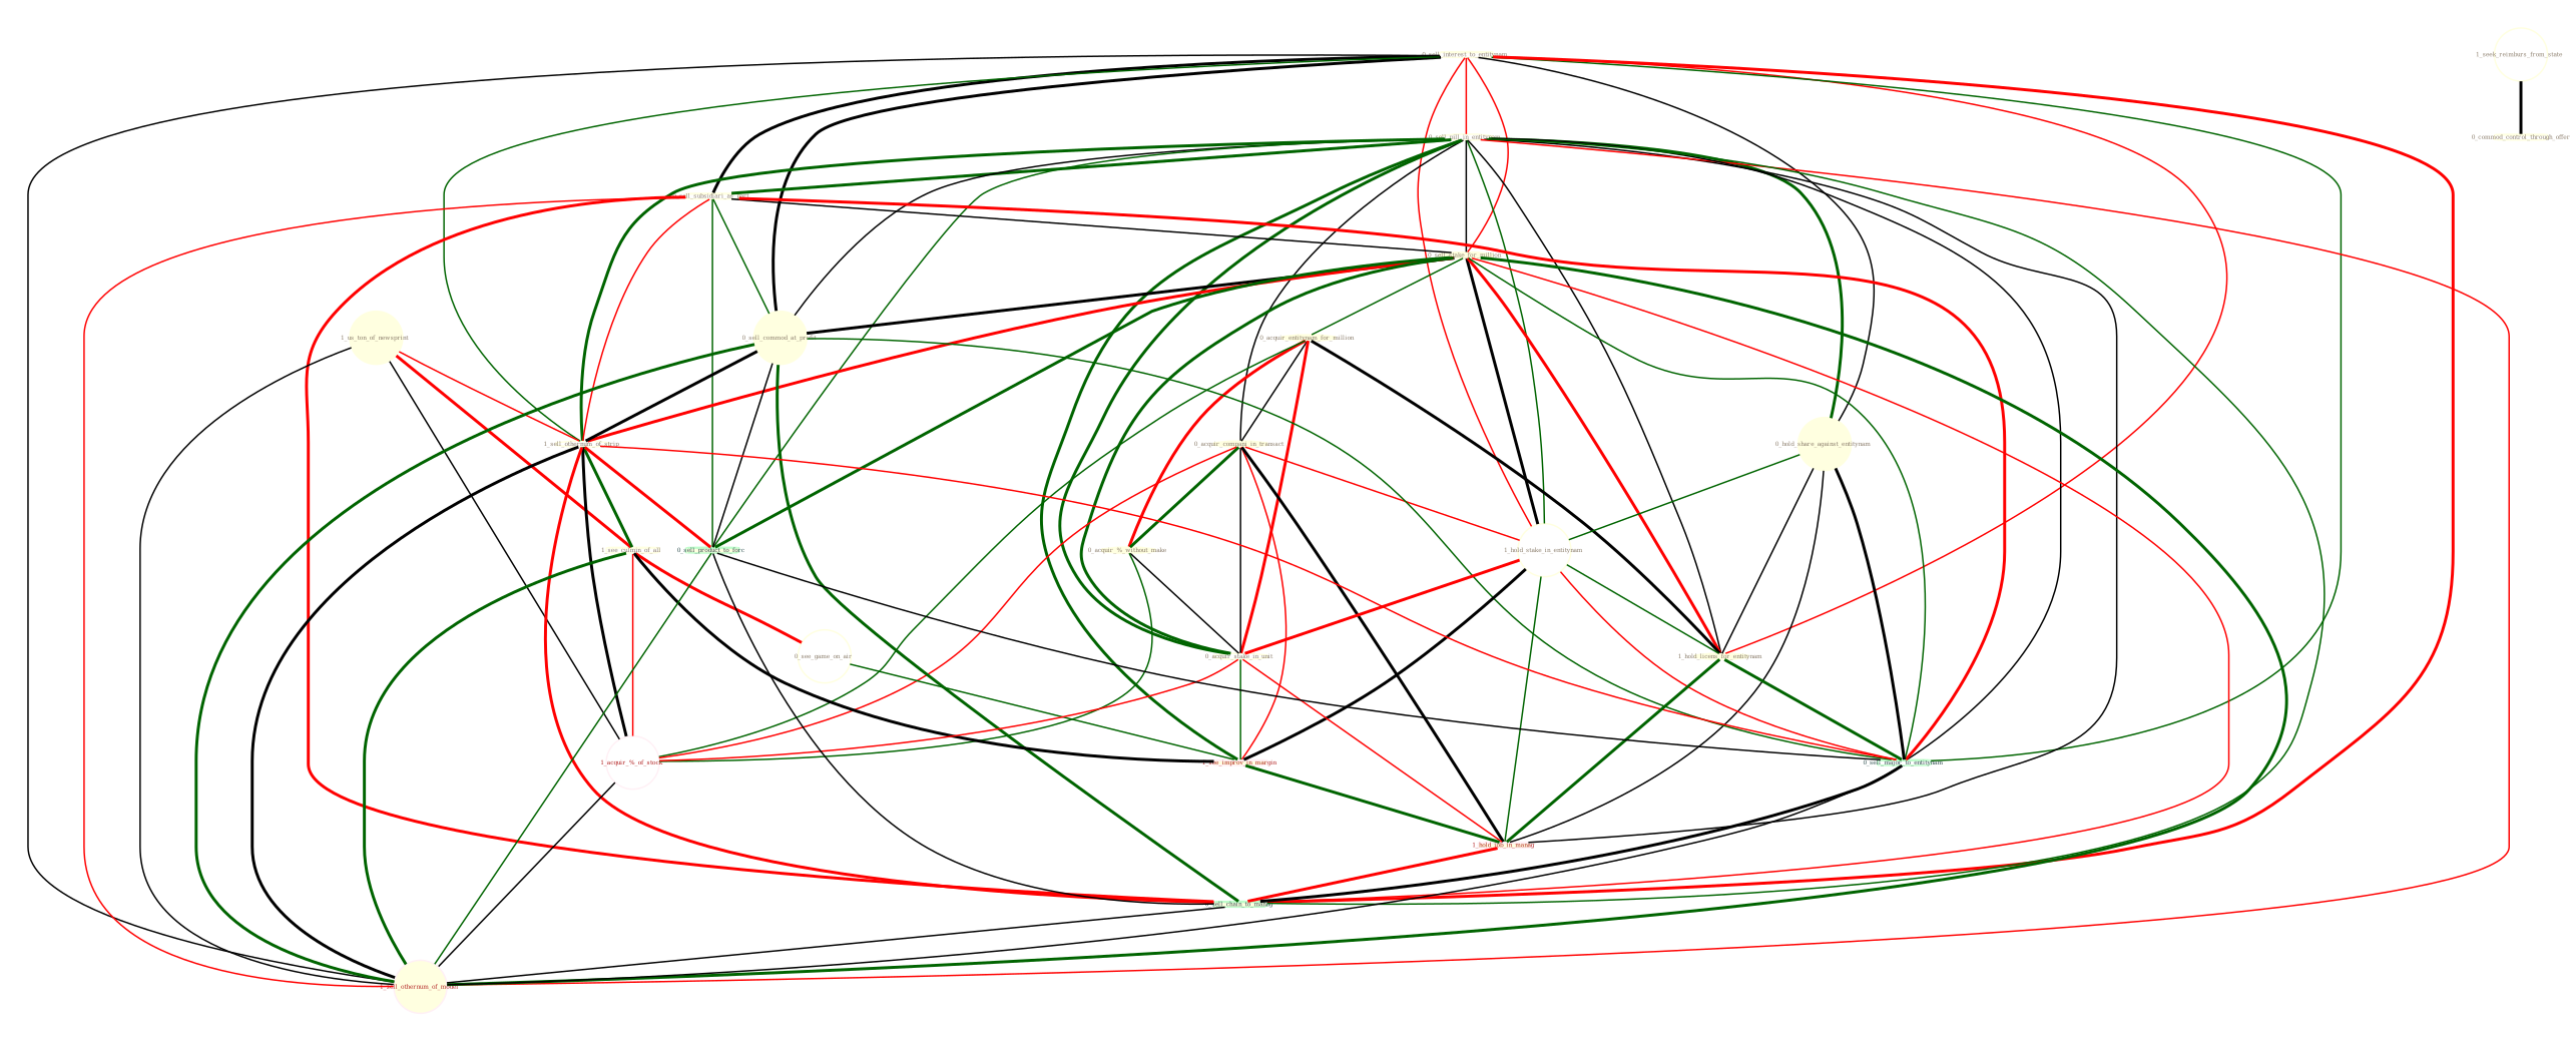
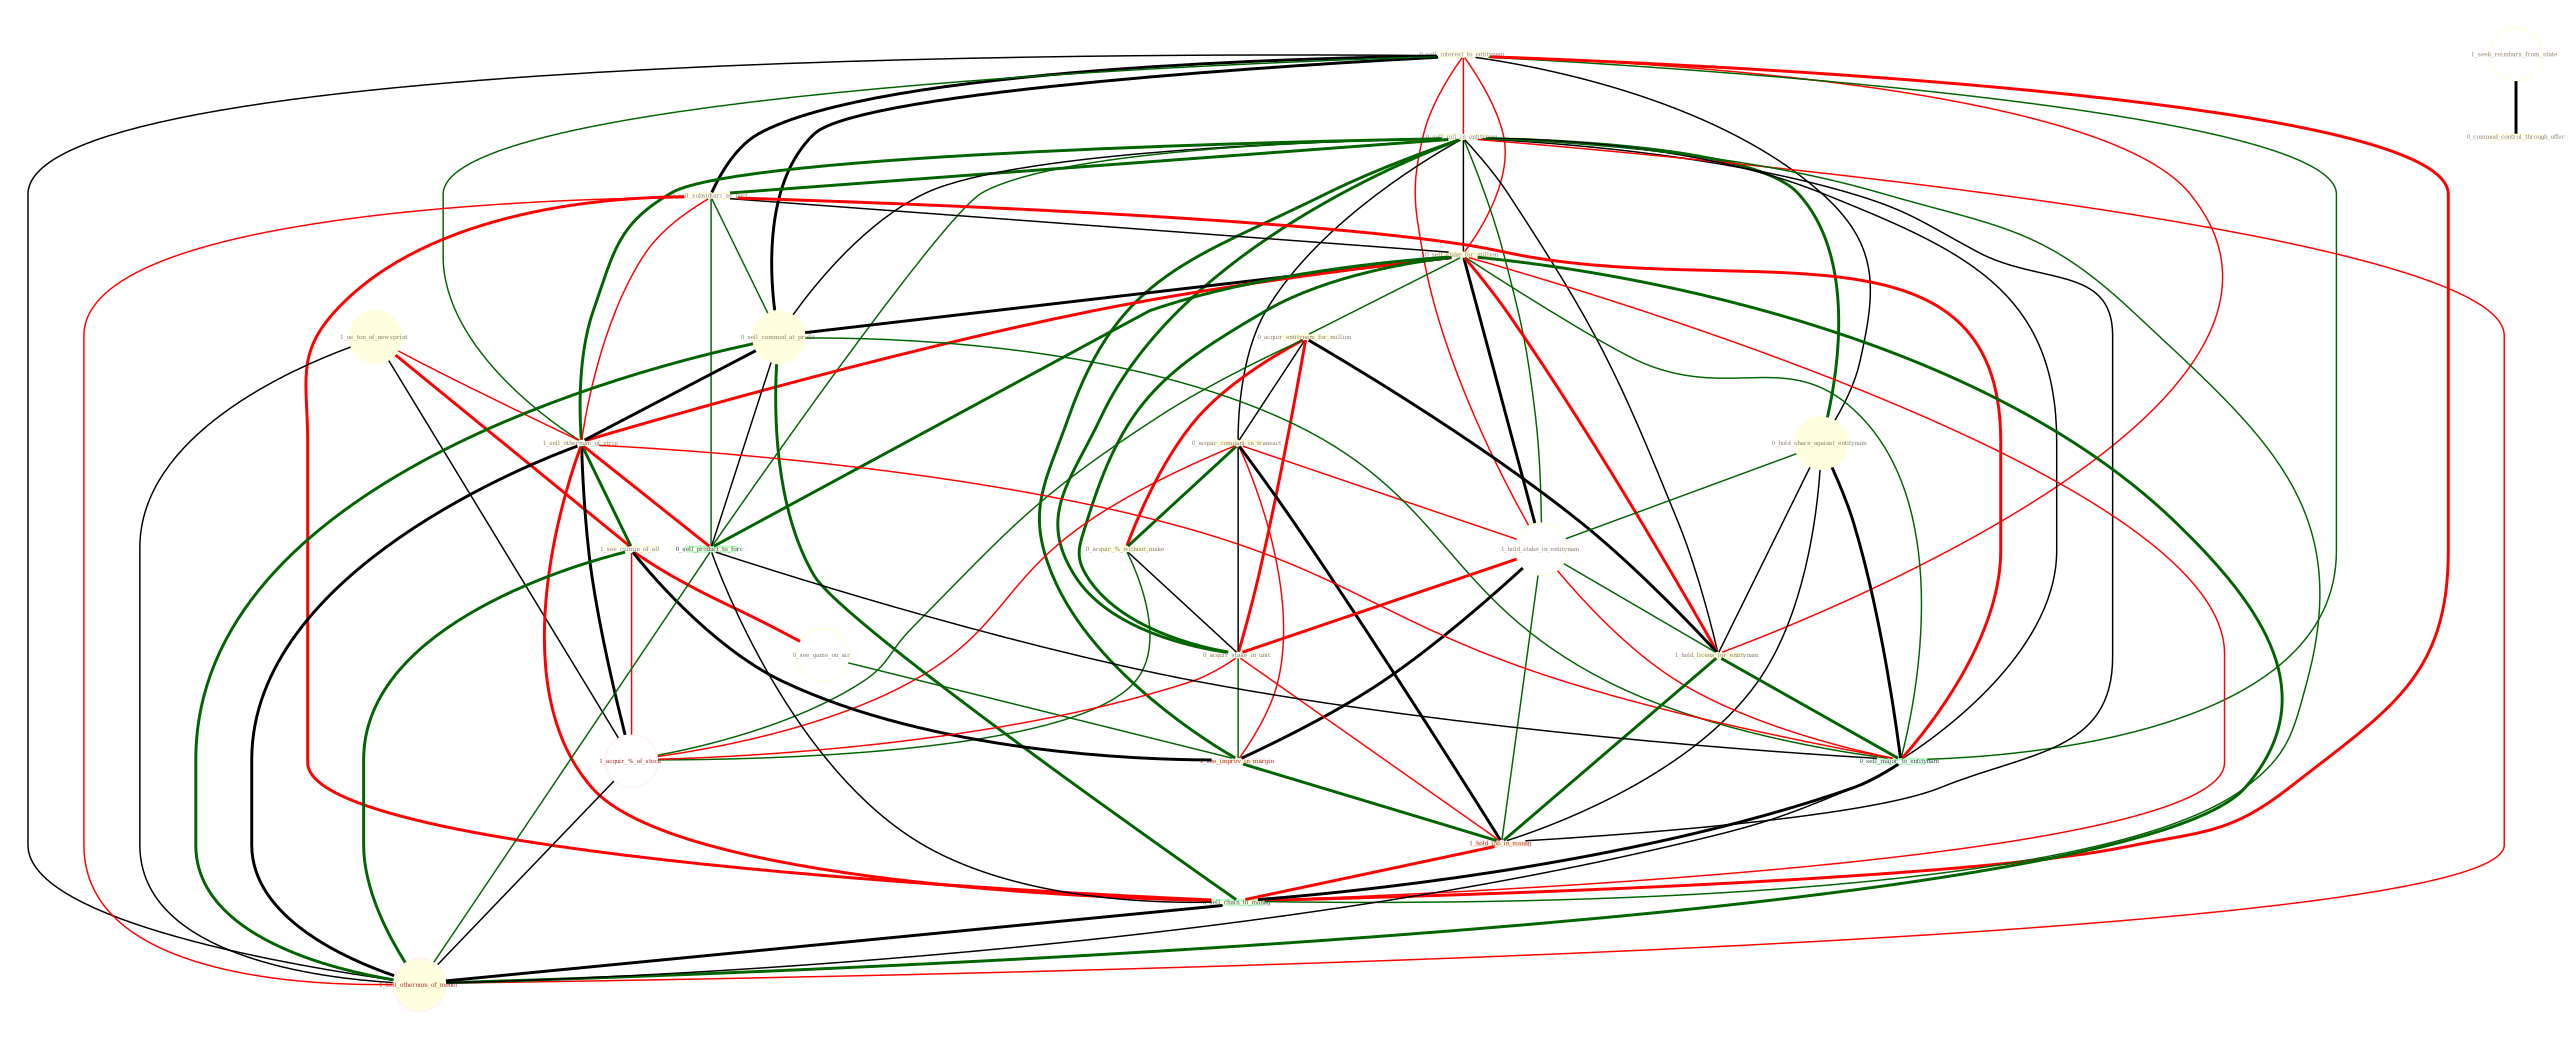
  graph {
    node [color="#ffffe0" fillcolor=lightyellow fixedsize=true fontcolor="#8b7d6b" fontsize=4 shape=cylinder style=filled]
    edge [color=black style=solid w=1]
    "0_sell_interest_to_entitynam " [fillcolor=white height=.06 width=.5]
    "1_seek_reimburs_from_state " [fillcolor=white height=.06 shape=circle width=.5]
    "0_sell_pill_in_entitynam " [fillcolor=white height=.06 shape=octagon width=.5]
    "0_sell_subsidiari_as_part " [fillcolor=white height=.06 width=.5]
    "0_sell_stake_for_million " [height=.06 shape=octagon width=.5]
    n6 [fillcolor=white height=.06 label="0_commod_control_through_offer" width=.5]
    "0_acquir_entitynam_for_million " [height=.06 shape=octagon width=.5]
    "0_hold_share_against_entitynam " [height=.06 shape=circle width=.5]
    "1_us_ton_of_newsprint " [height=.06 shape=circle width=.5]
    "0_acquir_compani_in_transact " [height=.06 shape=octagon width=.5]
    "0_sell_commod_at_profit " [height=.06 shape=circle width=.5]
    "0_acquir_%_without_make " [height=.06 shape=octagon width=.5]
    "1_hold_stake_in_entitynam " [fillcolor=white height=.06 shape=circle width=.5]
    "1_sell_othernum_of_strip " [fillcolor=white height=.06 shape=octagon width=.5]
    "1_see_culmin_of_all " [fillcolor=white height=.06 width=.5]
    "1_hold_licens_for_entitynam " [height=.06 shape=octagon width=.5]
    "0_see_game_on_air " [fillcolor=white height=.06 shape=circle width=.5]
    "0_acquir_stake_in_unit " [fillcolor=white height=.06 shape=octagon width=.5]
    "1_see_improv_in_margin " [color="#fff0f5" fontcolor="#b22222" height=.06 width=.5]
    "1_acquir_%_of_stock " [color="#fff0f5" fillcolor=white fontcolor="#b22222" height=.06 shape=circle width=.5]
    "1_hold_job_in_manag " [color="#fff0f5" fontcolor="#b22222" height=.06 width=.5]
    "1_sell_othernum_of_model " [color="#fff0f5" fontcolor="#b22222" height=.06 shape=circle width=.5]
    "0_sell_major_to_entitynam " [color="#BDFCC9" fillcolor=white fontcolor="#2f4f4f" height=.06 width=.5]
    "0_sell_chain_to_manag " [color="#BDFCC9" fontcolor="#2f4f4f" height=.06 width=.5]
    "0_sell_product_to_forc " [color="#BDFCC9" fontcolor="#2f4f4f" height=.06 width=.5]
    subgraph sub_1 {
      "0_sell_interest_to_entitynam "
      "1_seek_reimburs_from_state "
      "0_sell_pill_in_entitynam "
      "0_sell_subsidiari_as_part "
      "0_sell_stake_for_million "
      n6
      "0_acquir_entitynam_for_million "
      "0_hold_share_against_entitynam "
      "1_us_ton_of_newsprint "
      "0_acquir_compani_in_transact "
      "0_sell_commod_at_profit "
      "0_acquir_%_without_make "
      "1_hold_stake_in_entitynam "
      "1_sell_othernum_of_strip "
      "1_see_culmin_of_all "
      "1_hold_licens_for_entitynam "
      "0_see_game_on_air "
      "0_acquir_stake_in_unit "
    }
    subgraph sub_2 {
      "1_see_improv_in_margin "
      "1_acquir_%_of_stock "
      "1_hold_job_in_manag "
      "1_sell_othernum_of_model "
    }
    "0_sell_interest_to_entitynam " -- "0_sell_pill_in_entitynam " [color=red w=2]
    "0_sell_interest_to_entitynam " -- "0_sell_subsidiari_as_part " [style=bold]
    "0_sell_interest_to_entitynam " -- "0_sell_stake_for_million " [color=red]
    "0_sell_interest_to_entitynam " -- "0_hold_share_against_entitynam "
    "0_sell_interest_to_entitynam " -- "0_sell_commod_at_profit " [style=bold]
    "0_sell_interest_to_entitynam " -- "1_hold_stake_in_entitynam " [color=red]
    "0_sell_interest_to_entitynam " -- "1_sell_othernum_of_strip " [color=darkgreen]
    "0_sell_interest_to_entitynam " -- "1_hold_licens_for_entitynam " [color=red]
    "0_sell_interest_to_entitynam " -- "1_sell_othernum_of_model "
    "0_sell_interest_to_entitynam " -- "0_sell_major_to_entitynam " [color=darkgreen w=3]
    "0_sell_interest_to_entitynam " -- "0_sell_chain_to_manag " [color=red style=bold w=2]
    "1_seek_reimburs_from_state " -- n6 [style=bold]
    "0_sell_pill_in_entitynam " -- "0_sell_subsidiari_as_part " [color=darkgreen style=bold]
    "0_sell_pill_in_entitynam " -- "0_sell_stake_for_million "
    "0_sell_pill_in_entitynam " -- "0_hold_share_against_entitynam " [color=darkgreen style=bold]
    "0_sell_pill_in_entitynam " -- "0_acquir_compani_in_transact "
    "0_sell_pill_in_entitynam " -- "0_sell_commod_at_profit "
    "0_sell_pill_in_entitynam " -- "1_hold_stake_in_entitynam " [color=darkgreen w=2]
    "0_sell_pill_in_entitynam " -- "1_sell_othernum_of_strip " [color=darkgreen style=bold]
    "0_sell_pill_in_entitynam " -- "1_hold_licens_for_entitynam "
    "0_sell_pill_in_entitynam " -- "0_acquir_stake_in_unit " [color=darkgreen style=bold]
    "0_sell_pill_in_entitynam " -- "1_see_improv_in_margin " [color=darkgreen style=bold]
    "0_sell_pill_in_entitynam " -- "1_hold_job_in_manag "
    "0_sell_pill_in_entitynam " -- "1_sell_othernum_of_model " [color=red]
    "0_sell_pill_in_entitynam " -- "0_sell_major_to_entitynam " [w=2]
    "0_sell_pill_in_entitynam " -- "0_sell_chain_to_manag " [color=darkgreen]
    "0_sell_pill_in_entitynam " -- "0_sell_product_to_forc " [color=darkgreen]
    "0_sell_subsidiari_as_part " -- "0_sell_stake_for_million "
    "0_sell_subsidiari_as_part " -- "0_sell_commod_at_profit " [color=darkgreen]
    "0_sell_subsidiari_as_part " -- "1_sell_othernum_of_strip " [color=red]
    "0_sell_subsidiari_as_part " -- "1_sell_othernum_of_model " [color=red]
    "0_sell_subsidiari_as_part " -- "0_sell_major_to_entitynam " [color=red style=bold]
    "0_sell_subsidiari_as_part " -- "0_sell_chain_to_manag " [color=red style=bold]
    "0_sell_subsidiari_as_part " -- "0_sell_product_to_forc " [color=darkgreen]
    "0_sell_stake_for_million " -- "0_acquir_entitynam_for_million " [color=darkgreen w=2]
    "0_sell_stake_for_million " -- "0_sell_commod_at_profit " [style=bold]
    "0_sell_stake_for_million " -- "1_hold_stake_in_entitynam " [style=bold]
    "0_sell_stake_for_million " -- "1_sell_othernum_of_strip " [color=red style=bold]
    "0_sell_stake_for_million " -- "1_hold_licens_for_entitynam " [color=red style=bold]
    "0_sell_stake_for_million " -- "0_acquir_stake_in_unit " [color=darkgreen style=bold]
    "0_sell_stake_for_million " -- "1_sell_othernum_of_model " [color=darkgreen style=bold]
    "0_sell_stake_for_million " -- "0_sell_major_to_entitynam " [color=darkgreen]
    "0_sell_stake_for_million " -- "0_sell_chain_to_manag " [color=red]
    "0_sell_stake_for_million " -- "0_sell_product_to_forc " [color=darkgreen style=bold]
    "0_acquir_entitynam_for_million " -- "0_acquir_compani_in_transact "
    "0_acquir_entitynam_for_million " -- "0_acquir_%_without_make " [color=red style=bold]
    "0_acquir_entitynam_for_million " -- "1_hold_licens_for_entitynam " [style=bold]
    "0_acquir_entitynam_for_million " -- "0_acquir_stake_in_unit " [color=red style=bold]
    "0_acquir_entitynam_for_million " -- "1_acquir_%_of_stock " [color=darkgreen]
    "0_hold_share_against_entitynam " -- "1_hold_stake_in_entitynam " [color=darkgreen w=2]
    "0_hold_share_against_entitynam " -- "1_hold_licens_for_entitynam " [w=2]
    "0_hold_share_against_entitynam " -- "1_hold_job_in_manag "
    "0_hold_share_against_entitynam " -- "0_sell_major_to_entitynam " [style=bold]
    "1_us_ton_of_newsprint " -- "1_sell_othernum_of_strip " [color=red]
    "1_us_ton_of_newsprint " -- "1_see_culmin_of_all " [color=red style=bold]
    "1_us_ton_of_newsprint " -- "1_acquir_%_of_stock "
    "1_us_ton_of_newsprint " -- "1_sell_othernum_of_model "
    "0_acquir_compani_in_transact " -- "0_acquir_%_without_make " [color=darkgreen style=bold]
    "0_acquir_compani_in_transact " -- "1_hold_stake_in_entitynam " [color=red]
    "0_acquir_compani_in_transact " -- "0_acquir_stake_in_unit " [w=2]
    "0_acquir_compani_in_transact " -- "1_see_improv_in_margin " [color=red]
    "0_acquir_compani_in_transact " -- "1_acquir_%_of_stock " [color=red]
    "0_acquir_compani_in_transact " -- "1_hold_job_in_manag " [style=bold]
    "0_sell_commod_at_profit " -- "1_sell_othernum_of_strip " [style=bold]
    "0_sell_commod_at_profit " -- "1_sell_othernum_of_model " [color=darkgreen style=bold]
    "0_sell_commod_at_profit " -- "0_sell_major_to_entitynam " [color=darkgreen]
    "0_sell_commod_at_profit " -- "0_sell_chain_to_manag " [color=darkgreen style=bold]
    "0_sell_commod_at_profit " -- "0_sell_product_to_forc "
    "0_acquir_%_without_make " -- "0_acquir_stake_in_unit "
    "0_acquir_%_without_make " -- "1_acquir_%_of_stock " [color=darkgreen w=2]
    "1_hold_stake_in_entitynam " -- "1_hold_licens_for_entitynam " [color=darkgreen w=2]
    "1_hold_stake_in_entitynam " -- "0_acquir_stake_in_unit " [color=red style=bold w=2]
    "1_hold_stake_in_entitynam " -- "1_see_improv_in_margin " [style=bold]
    "1_hold_stake_in_entitynam " -- "1_hold_job_in_manag " [color=darkgreen w=2]
    "1_hold_stake_in_entitynam " -- "0_sell_major_to_entitynam " [color=red]
    "1_sell_othernum_of_strip " -- "1_see_culmin_of_all " [color=darkgreen style=bold]
    "1_sell_othernum_of_strip " -- "1_acquir_%_of_stock " [style=bold]
    "1_sell_othernum_of_strip " -- "1_sell_othernum_of_model " [style=bold w=3]
    "1_sell_othernum_of_strip " -- "0_sell_major_to_entitynam " [color=red]
    "1_sell_othernum_of_strip " -- "0_sell_chain_to_manag " [color=red style=bold]
    "1_sell_othernum_of_strip " -- "0_sell_product_to_forc " [color=red style=bold]
    "1_see_culmin_of_all " -- "0_see_game_on_air " [color=red style=bold]
    "1_see_culmin_of_all " -- "1_see_improv_in_margin " [style=bold]
    "1_see_culmin_of_all " -- "1_acquir_%_of_stock " [color=red]
    "1_see_culmin_of_all " -- "1_sell_othernum_of_model " [color=darkgreen style=bold]
    "1_hold_licens_for_entitynam " -- "1_hold_job_in_manag " [color=darkgreen style=bold]
    "1_hold_licens_for_entitynam " -- "0_sell_major_to_entitynam " [color=darkgreen style=bold]
    "0_see_game_on_air " -- "1_see_improv_in_margin " [color=darkgreen]
    "0_acquir_stake_in_unit " -- "1_see_improv_in_margin " [color=darkgreen]
    "0_acquir_stake_in_unit " -- "1_acquir_%_of_stock " [color=red]
    "0_acquir_stake_in_unit " -- "1_hold_job_in_manag " [color=red]
    "1_see_improv_in_margin " -- "1_hold_job_in_manag " [color=darkgreen style=bold]
    "1_acquir_%_of_stock " -- "1_sell_othernum_of_model "
    "1_hold_job_in_manag " -- "0_sell_chain_to_manag " [color=red style=bold]
    "0_sell_major_to_entitynam " -- "1_sell_othernum_of_model "
    "0_sell_major_to_entitynam " -- "0_sell_chain_to_manag " [style=bold w=2]
-   "0_sell_chain_to_manag " -- "1_sell_othernum_of_model "
+   "0_sell_chain_to_manag " -- "1_sell_othernum_of_model " [style=bold]
    "0_sell_product_to_forc " -- "1_sell_othernum_of_model " [color=darkgreen]
    "0_sell_product_to_forc " -- "0_sell_major_to_entitynam " [w=2]
    "0_sell_product_to_forc " -- "0_sell_chain_to_manag " [w=2]
  }
